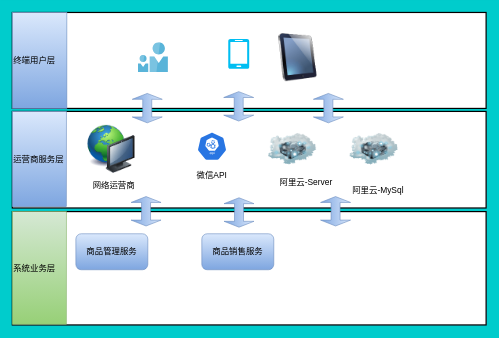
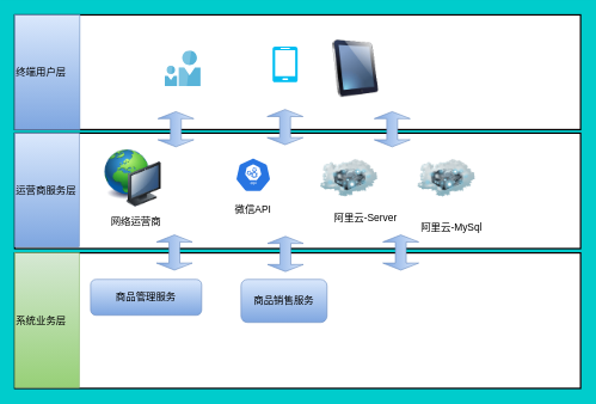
  <mxCell id="0" />
  <mxCell id="1" parent="0" />
  <mxCell id="2" value="" style="group;gradientColor=#7ea6e0;fillColor=#dae8fc;strokeColor=#6c8ebf;fontColor=#000000;" parent="1" vertex="1" connectable="0"><mxGeometry x="20" y="185" width="790" height="161" as="geometry" /></mxCell>
  <mxCell id="3" value="" style="rounded=0;whiteSpace=wrap;html=1;shadow=0;dashed=0;fontSize=14;fontColor=#000000;fillColor=#ffffff;align=left;verticalAlign=top;strokeColor=#000000;strokeWidth=2;" parent="2" vertex="1"><mxGeometry width="790" height="161" as="geometry" /></mxCell>
  <mxCell id="4" value="运营商服务层" style="rounded=0;whiteSpace=wrap;html=1;shadow=0;dashed=0;fontSize=14;strokeColor=#6c8ebf;strokeWidth=1;fillColor=#dae8fc;align=left;verticalAlign=middle;gradientColor=#7ea6e0;fontColor=#000000;" parent="2" vertex="1"><mxGeometry width="90" height="158.7" as="geometry" /></mxCell>
  <mxCell id="5" value="" style="image;html=1;image=img/lib/clip_art/networking/Cloud_Server_128x128.png;shadow=0;dashed=0;fontSize=14;fontColor=#000000;strokeColor=#000000;strokeWidth=1;fillColor=#009900;align=left;verticalAlign=middle;" parent="2" vertex="1"><mxGeometry x="427" y="23" width="80" height="80" as="geometry" /></mxCell>
  <mxCell id="6" value="" style="image;html=1;image=img/lib/clip_art/computers/Network_128x128.png;shadow=0;dashed=0;fontSize=14;fontColor=#000000;strokeColor=#000000;strokeWidth=1;fillColor=#009900;align=left;verticalAlign=middle;" parent="2" vertex="1"><mxGeometry x="125" y="23" width="80" height="80" as="geometry" /></mxCell>
  <mxCell id="7" value="" style="html=1;dashed=0;whitespace=wrap;fillColor=#2875E2;strokeColor=#ffffff;points=[[0.005,0.63,0],[0.1,0.2,0],[0.9,0.2,0],[0.5,0,0],[0.995,0.63,0],[0.72,0.99,0],[0.5,1,0],[0.28,0.99,0]];shape=mxgraph.kubernetes.icon;prIcon=api;shadow=0;fontSize=14;fontColor=#000000;align=left;verticalAlign=middle;" parent="2" vertex="1"><mxGeometry x="308" y="34" width="50" height="48" as="geometry" /></mxCell>
  <mxCell id="8" value="微信API" style="text;html=1;strokeColor=none;fillColor=none;align=center;verticalAlign=middle;whiteSpace=wrap;rounded=0;shadow=0;dashed=0;fontSize=14;fontColor=#000000;" parent="2" vertex="1"><mxGeometry x="303" y="97" width="60" height="20" as="geometry" /></mxCell>
  <mxCell id="9" value="网络运营商" style="text;html=1;strokeColor=none;fillColor=none;align=center;verticalAlign=middle;whiteSpace=wrap;rounded=0;shadow=0;dashed=0;fontSize=14;fontColor=#000000;" parent="2" vertex="1"><mxGeometry x="129" y="113" width="81" height="20" as="geometry" /></mxCell>
  <mxCell id="10" value="" style="image;html=1;image=img/lib/clip_art/networking/Cloud_Server_128x128.png;shadow=0;dashed=0;fontSize=14;fontColor=#000000;strokeColor=#000000;strokeWidth=1;fillColor=#009900;align=left;verticalAlign=middle;" parent="2" vertex="1"><mxGeometry x="563" y="23" width="80" height="80" as="geometry" /></mxCell>
  <mxCell id="11" value="阿里云-Server" style="text;html=1;strokeColor=none;fillColor=none;align=center;verticalAlign=middle;whiteSpace=wrap;rounded=0;shadow=0;dashed=0;fontSize=14;fontColor=#000000;" parent="2" vertex="1"><mxGeometry x="435" y="109" width="110" height="20" as="geometry" /></mxCell>
  <mxCell id="12" value="" style="group;gradientColor=#7ea6e0;fillColor=#dae8fc;strokeColor=#6c8ebf;fontColor=#000000;" parent="1" vertex="1" connectable="0"><mxGeometry x="20" y="352" width="790" height="189" as="geometry" /></mxCell>
  <mxCell id="13" value="" style="rounded=0;whiteSpace=wrap;html=1;shadow=0;dashed=0;fontSize=14;fontColor=#000000;fillColor=#ffffff;align=left;verticalAlign=top;strokeColor=#000000;strokeWidth=2;" parent="12" vertex="1"><mxGeometry width="790" height="189" as="geometry" /></mxCell>
  <mxCell id="14" value="&lt;font color=&quot;#000000&quot;&gt;系统业务层&lt;/font&gt;" style="rounded=0;whiteSpace=wrap;html=1;shadow=0;dashed=0;fontSize=14;strokeColor=#82b366;strokeWidth=1;fillColor=#d5e8d4;align=left;verticalAlign=middle;gradientColor=#97d077;" parent="12" vertex="1"><mxGeometry width="90" height="187.819" as="geometry" /></mxCell>
- <mxCell id="15" value="商品管理服务" style="rounded=1;whiteSpace=wrap;html=1;shadow=0;dashed=0;fontSize=14;strokeColor=#6c8ebf;strokeWidth=1;fillColor=#dae8fc;align=center;verticalAlign=middle;gradientColor=#7ea6e0;fontColor=#000000;" parent="12" vertex="1"><mxGeometry x="106" y="37" width="120" height="60" as="geometry" /></mxCell>
+ <mxCell id="15" value="商品管理服务" style="rounded=1;whiteSpace=wrap;html=1;shadow=0;dashed=0;fontSize=14;strokeColor=#6c8ebf;strokeWidth=1;fillColor=#dae8fc;align=center;verticalAlign=middle;gradientColor=#7ea6e0;fontColor=#000000;" parent="12" vertex="1"><mxGeometry x="106" y="37" width="155" height="50" as="geometry" /></mxCell>
  <mxCell id="16" value="商品销售服务" style="rounded=1;whiteSpace=wrap;html=1;shadow=0;dashed=0;fontSize=14;strokeColor=#6c8ebf;strokeWidth=1;fillColor=#dae8fc;align=center;verticalAlign=middle;gradientColor=#7ea6e0;fontColor=#000000;" parent="12" vertex="1"><mxGeometry x="316" y="37" width="120" height="60" as="geometry" /></mxCell>
  <mxCell id="17" value="" style="shape=doubleArrow;direction=south;whiteSpace=wrap;html=1;shadow=0;dashed=0;fontSize=14;strokeColor=#6c8ebf;strokeWidth=1;fillColor=#dae8fc;align=center;verticalAlign=middle;gradientColor=#7ea6e0;" parent="12" vertex="1"><mxGeometry x="353" y="-23" width="50" height="49" as="geometry" /></mxCell>
  <mxCell id="18" value="" style="shape=doubleArrow;direction=south;whiteSpace=wrap;html=1;shadow=0;dashed=0;fontSize=14;strokeColor=#6c8ebf;strokeWidth=1;fillColor=#dae8fc;align=center;verticalAlign=middle;gradientColor=#7ea6e0;" parent="12" vertex="1"><mxGeometry x="514" y="-25" width="50" height="49" as="geometry" /></mxCell>
  <mxCell id="19" value="" style="group;verticalAlign=middle;labelPosition=center;verticalLabelPosition=top;align=center;" parent="1" vertex="1" connectable="0"><mxGeometry x="20" y="20" width="790" height="229" as="geometry" /></mxCell>
  <mxCell id="20" value="" style="rounded=0;whiteSpace=wrap;html=1;shadow=0;dashed=0;fontSize=14;fontColor=#000000;fillColor=#ffffff;align=left;verticalAlign=top;strokeWidth=2;strokeColor=#000000;" parent="19" vertex="1"><mxGeometry width="790" height="160" as="geometry" /></mxCell>
  <mxCell id="21" value="终端用户层" style="rounded=0;shadow=0;dashed=0;fontSize=14;strokeColor=#6c8ebf;strokeWidth=1;align=left;verticalAlign=middle;fillColor=#dae8fc;gradientColor=#7ea6e0;fontColor=#000000;whiteSpace=wrap;html=1;" parent="19" vertex="1"><mxGeometry width="91" height="160" as="geometry" /></mxCell>
  <mxCell id="22" value="" style="aspect=fixed;html=1;points=[];align=center;image;fontSize=12;image=img/lib/mscae/Two_User_Icon.svg;shadow=0;dashed=0;fontColor=#000000;strokeColor=#000000;strokeWidth=1;fillColor=#009900;" parent="19" vertex="1"><mxGeometry x="210" y="50" width="50" height="50" as="geometry" /></mxCell>
  <mxCell id="23" value="" style="verticalLabelPosition=bottom;html=1;verticalAlign=top;align=center;strokeColor=none;fillColor=#00BEF2;shape=mxgraph.azure.mobile;pointerEvents=1;shadow=0;dashed=0;fontSize=14;fontColor=#000000;" parent="19" vertex="1"><mxGeometry x="360" y="44" width="35" height="50" as="geometry" /></mxCell>
  <mxCell id="24" value="" style="image;html=1;image=img/lib/clip_art/computers/iPad_128x128.png;shadow=0;dashed=0;fontSize=14;fontColor=#000000;strokeColor=#000000;strokeWidth=1;fillColor=#009900;align=left;verticalAlign=middle;" parent="19" vertex="1"><mxGeometry x="436" y="35" width="80" height="80" as="geometry" /></mxCell>
  <mxCell id="25" value="" style="shape=doubleArrow;direction=south;whiteSpace=wrap;html=1;shadow=0;dashed=0;fontSize=14;strokeColor=#6c8ebf;strokeWidth=1;fillColor=#dae8fc;align=center;verticalAlign=middle;gradientColor=#7ea6e0;" parent="19" vertex="1"><mxGeometry x="200" y="135" width="50" height="49" as="geometry" /></mxCell>
  <mxCell id="26" value="" style="shape=doubleArrow;direction=south;whiteSpace=wrap;html=1;shadow=0;dashed=0;fontSize=14;strokeColor=#6c8ebf;strokeWidth=1;fillColor=#dae8fc;align=center;verticalAlign=middle;gradientColor=#7ea6e0;" parent="19" vertex="1"><mxGeometry x="352.5" y="132" width="50" height="49" as="geometry" /></mxCell>
  <mxCell id="27" value="" style="shape=doubleArrow;direction=south;whiteSpace=wrap;html=1;shadow=0;dashed=0;fontSize=14;strokeColor=#6c8ebf;strokeWidth=1;fillColor=#dae8fc;align=center;verticalAlign=middle;gradientColor=#7ea6e0;" parent="19" vertex="1"><mxGeometry x="502" y="135" width="50" height="49" as="geometry" /></mxCell>
  <mxCell id="28" value="阿里云-MySql" style="text;html=1;strokeColor=none;fillColor=none;align=center;verticalAlign=middle;whiteSpace=wrap;rounded=0;shadow=0;dashed=0;fontSize=14;fontColor=#000000;" parent="1" vertex="1"><mxGeometry x="575" y="307" width="110" height="20" as="geometry" /></mxCell>
  <mxCell id="29" value="" style="shape=doubleArrow;direction=south;whiteSpace=wrap;html=1;shadow=0;dashed=0;fontSize=14;strokeColor=#6c8ebf;strokeWidth=1;fillColor=#dae8fc;align=center;verticalAlign=middle;gradientColor=#7ea6e0;" parent="1" vertex="1"><mxGeometry x="218" y="327" width="50" height="49" as="geometry" /></mxCell>
